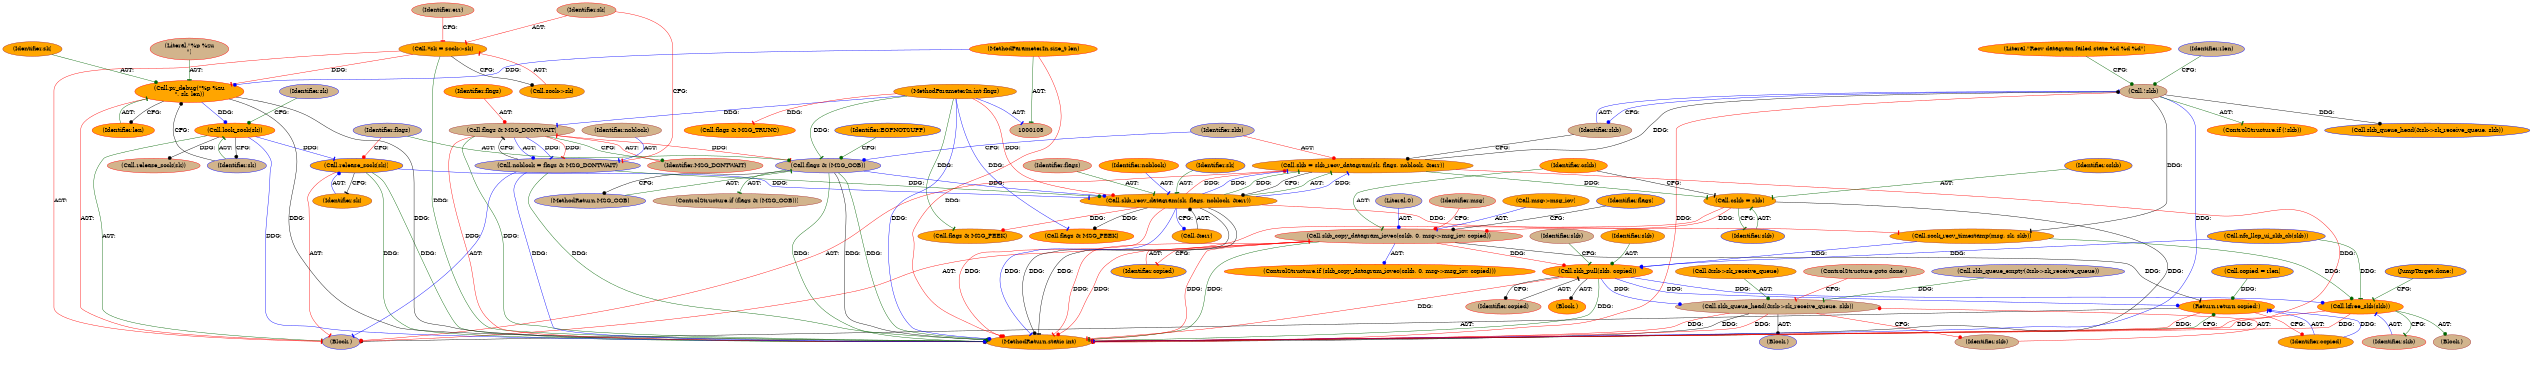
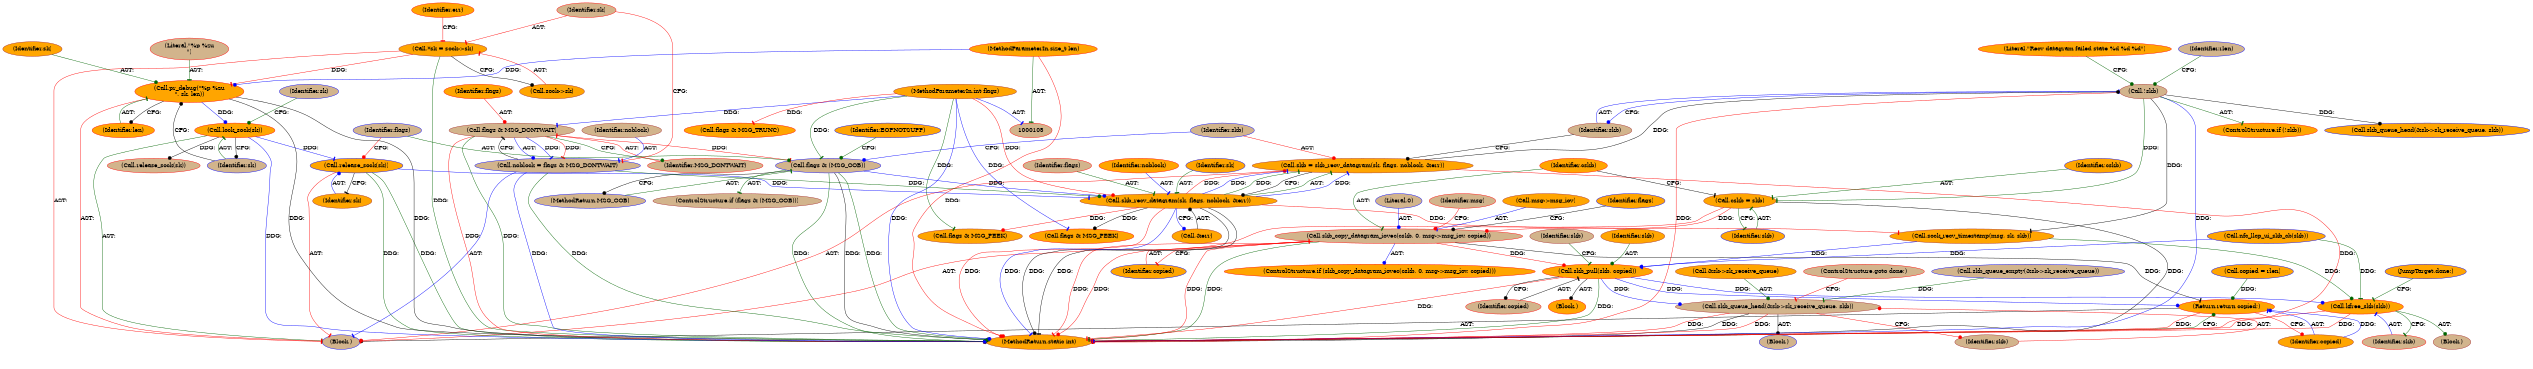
  digraph {
    node [color=red fillcolor=orange style=filled]
    edge [arrowhead=tee color=darkgreen]
    n1 [fillcolor=tan label="(Call,skb_copy_datagram_iovec(cskb, 0, msg->msg_iov, copied))"]
    n2 [label="(Call,skb_pull(skb, copied))"]
    n3 [label="(Return,return copied;)"]
    n4 [label="(ControlStructure,if (skb_copy_datagram_iovec(cskb, 0, msg->msg_iov, copied)))"]
    n5 [color=blue label="(Identifier,copied)"]
    n6 [color=brown label="(MethodReturn,static int)"]
    n7 [color=brown fillcolor=tan label="(Call,skb_queue_head(&sk->sk_receive_queue, skb))"]
    n8 [label="(Call,kfree_skb(skb))"]
    n9 [label="(Block,)"]
    n10 [fillcolor=tan label="(Identifier,copied)"]
    n11 [color=blue fillcolor=tan label="(Block,)"]
    n12 [color=brown label="(Identifier,copied)"]
    n13 [color=brown label="(Call,cskb = skb)"]
    n14 [color=blue label="(Identifier,skb)"]
    n15 [color=brown fillcolor=tan label="(Call,!skb)"]
    n16 [label="(ControlStructure,if (!skb))"]
    n17 [color=blue label="(Call,skb_queue_head(&sk->sk_receive_queue, skb))"]
    n18 [color=brown fillcolor=tan label="(Identifier,skb)"]
    n19 [color=brown label="(Call,sock_recv_timestamp(msg, sk, skb))"]
    n20 [color=brown label="(Call,skb = skb_recv_datagram(sk, flags, noblock, &err))"]
    n21 [color=brown label="(Call,skb_recv_datagram(sk, flags, noblock, &err))"]
    n22 [label="(Call,flags & MSG_PEEK)"]
    n23 [color=brown label="(Call,flags & MSG_PEEK)"]
    n24 [color=brown label="(Call,&err)"]
    n25 [color=blue label="(Call,release_sock(sk))"]
    n26 [color=brown label="(Identifier,sk)"]
    n27 [label="(Call,lock_sock(sk))"]
    n28 [color=blue fillcolor=tan label="(Identifier,sk)"]
    n29 [fillcolor=tan label="(Call,release_sock(sk))"]
    n30 [label="(Call,pr_debug(\"%p %zu\n\", sk, len))"]
    n31 [label="(Identifier,len)"]
    n32 [color=brown label="(Call,*sk = sock->sk)"]
    n33 [color=brown label="(Call,sock->sk)"]
    n34 [label="(MethodParameterIn,size_t len)"]
    1000105 [fillcolor=tan]
    n36 [color=blue fillcolor=tan label="(Call,flags & (MSG_OOB))"]
    n37 [color=blue fillcolor=tan label="(MethodReturn,MSG_OOB)"]
    n38 [color=brown fillcolor=tan label="(ControlStructure,if (flags & (MSG_OOB)))"]
    n39 [color=brown fillcolor=tan label="(Call,flags & MSG_DONTWAIT)"]
    n40 [color=blue fillcolor=tan label="(Call,noblock = flags & MSG_DONTWAIT)"]
    n41 [fillcolor=tan label="(Identifier,MSG_DONTWAIT)"]
    n42 [color=brown label="(MethodParameterIn,int flags)"]
    n43 [label="(Call,flags & MSG_TRUNC)"]
    n44 [color=brown fillcolor=tan label="(Identifier,skb)"]
    n45 [color=blue fillcolor=tan label="(Block,)"]
    n46 [fillcolor=tan label="(Identifier,skb)"]
    n47 [color=brown fillcolor=tan label="(Block,)"]
    n48 [color=blue fillcolor=tan label="(Call,skb_queue_empty(&sk->sk_receive_queue))"]
    n49 [color=brown label="(Call,msg->msg_iov)"]
    n50 [label="(Literal,\"Recv datagram failed state %d %d %d\")"]
    n51 [color=blue fillcolor=tan label="(Identifier,sk)"]
-   n52 [fillcolor=tan label="(Identifier,err)"]
+   n52 [label="(Identifier,err)"]
    n53 [fillcolor=tan label="(Identifier,flags)"]
    n54 [color=blue label="(Identifier,flags)"]
    n55 [color=blue label="(Identifier,EOPNOTSUPP)"]
    n56 [color=blue label="(Call,nfc_llcp_ui_skb_cb(skb))"]
    n57 [color=blue label="(Identifier,cskb)"]
    n58 [label="(Identifier,noblock)"]
    n59 [color=brown fillcolor=tan label="(Identifier,noblock)"]
    n60 [color=brown label="(Call,&sk->sk_receive_queue)"]
    n61 [fillcolor=tan label="(ControlStructure,goto done;)"]
    n62 [color=blue fillcolor=tan label="(Literal,0)"]
    n63 [color=brown label="(Identifier,skb)"]
    n64 [color=blue fillcolor=tan label="(Identifier,rlen)"]
    n65 [label="(Identifier,cskb)"]
    n66 [color=blue fillcolor=tan label="(Identifier,skb)"]
    n67 [color=blue fillcolor=tan label="(Identifier,flags)"]
    n68 [fillcolor=tan label="(Identifier,sk)"]
    n69 [color=blue label="(Call,copied = rlen)"]
    n70 [fillcolor=tan label="(Literal,\"%p %zu\n\")"]
    n71 [label="(Identifier,flags)"]
    n72 [color=blue label="(Identifier,sk)"]
    n73 [color=brown fillcolor=tan label="(Identifier,skb)"]
    n74 [color=blue label="(JumpTarget,done:)"]
    n75 [color=brown label="(Identifier,sk)"]
    n76 [fillcolor=tan label="(Identifier,msg)"]
    n1 -> n2 [arrowhead=dot color=red label="DDG: "]
    n1 -> n3 [color=black label="DDG: "]
    n1 -> n4 [arrowhead=dot color=blue label="AST: "]
    n1 -> n5 [color=red label="CFG: "]
    n1 -> n6 [color=red label="DDG: "]
    n1 -> n6 [arrowhead=dot color=red label="DDG: "]
    n1 -> n6 [color=red label="DDG: "]
    n1 -> n6 [label="DDG: "]
    n2 -> n3 [arrowhead=dot color=blue label="DDG: "]
    n2 -> n6 [color=red label="DDG: "]
    n2 -> n6 [arrowhead=dot label="DDG: "]
    n2 -> n7 [arrowhead=dot color=blue label="DDG: "]
    n2 -> n8 [arrowhead=dot color=blue label="DDG: "]
    n2 -> n9 [arrowhead=dot color=black label="AST: "]
    n2 -> n10 [arrowhead=dot color=black label="CFG: "]
    n3 -> n6 [color=red label="DDG: "]
    n3 -> n11 [arrowhead=dot color=black label="AST: "]
    n3 -> n12 [arrowhead=dot color=red label="CFG: "]
    n5 -> n1 [color=red label="AST: "]
    n6 -> n3 [arrowhead=dot label="CFG: "]
    n7 -> n6 [color=black label="DDG: "]
    n7 -> n6 [color=red label="DDG: "]
    n7 -> n6 [arrowhead=dot color=red label="DDG: "]
    n7 -> n44 [arrowhead=dot color=red label="CFG: "]
    n7 -> n45 [arrowhead=dot color=black label="AST: "]
    n8 -> n6 [color=red label="DDG: "]
    n8 -> n6 [color=red label="DDG: "]
    n8 -> n46 [label="CFG: "]
    n8 -> n47 [arrowhead=dot label="AST: "]
    n10 -> n2 [color=black label="AST: "]
    n12 -> n3 [color=blue label="AST: "]
    n12 -> n3 [arrowhead=dot color=blue label="DDG: "]
    n13 -> n1 [arrowhead=dot color=red label="DDG: "]
    n13 -> n6 [color=black label="DDG: "]
    n13 -> n11 [color=red label="AST: "]
    n13 -> n14 [label="CFG: "]
    n14 -> n13 [label="AST: "]
    n15 -> n6 [arrowhead=dot color=red label="DDG: "]
    n15 -> n6 [arrowhead=dot color=blue label="DDG: "]
-   n20 -> n13 [label="DDG: "]
+   n15 -> n13 [label="DDG: "]
    n15 -> n16 [label="AST: "]
    n15 -> n17 [arrowhead=dot color=black label="DDG: "]
    n15 -> n18 [arrowhead=dot color=blue label="CFG: "]
    n15 -> n19 [color=black label="DDG: "]
    n18 -> n15 [color=blue label="AST: "]
    n18 -> n20 [arrowhead=dot color=black label="CFG: "]
    n19 -> n2 [color=blue label="DDG: "]
    n19 -> n8 [arrowhead=dot label="DDG: "]
    n20 -> n6 [color=red label="DDG: "]
    n20 -> n11 [arrowhead=dot color=red label="AST: "]
    n20 -> n15 [arrowhead=dot color=black label="DDG: "]
    n20 -> n21 [arrowhead=dot color=black label="CFG: "]
    n21 -> n6 [arrowhead=dot color=black label="DDG: "]
    n21 -> n6 [color=black label="DDG: "]
    n21 -> n6 [arrowhead=dot color=red label="DDG: "]
    n21 -> n6 [color=blue label="DDG: "]
    n21 -> n19 [color=red label="DDG: "]
    n21 -> n20 [label="AST: "]
    n21 -> n20 [color=blue label="DDG: "]
    n21 -> n20 [arrowhead=dot color=red label="DDG: "]
    n21 -> n20 [color=blue label="DDG: "]
    n21 -> n20 [label="DDG: "]
    n21 -> n22 [arrowhead=dot color=black label="DDG: "]
    n21 -> n23 [arrowhead=dot color=red label="DDG: "]
    n21 -> n24 [arrowhead=dot color=blue label="CFG: "]
    n24 -> n21 [arrowhead=dot color=black label="AST: "]
    n25 -> n6 [label="DDG: "]
    n25 -> n6 [arrowhead=dot label="DDG: "]
    n25 -> n11 [color=red label="AST: "]
    n25 -> n21 [color=blue label="DDG: "]
    n25 -> n26 [color=black label="CFG: "]
    n26 -> n25 [arrowhead=dot color=blue label="AST: "]
    n27 -> n6 [color=blue label="DDG: "]
    n27 -> n11 [label="AST: "]
    n27 -> n25 [color=blue label="DDG: "]
    n27 -> n28 [arrowhead=dot color=black label="CFG: "]
    n27 -> n29 [arrowhead=dot color=black label="DDG: "]
    n28 -> n27 [label="AST: "]
    n28 -> n30 [arrowhead=dot color=black label="CFG: "]
    n30 -> n6 [arrowhead=dot color=black label="DDG: "]
    n30 -> n6 [color=black label="DDG: "]
    n30 -> n11 [color=red label="AST: "]
    n30 -> n27 [arrowhead=dot color=blue label="DDG: "]
    n30 -> n31 [arrowhead=dot color=black label="CFG: "]
    n31 -> n30 [label="AST: "]
    n32 -> n6 [arrowhead=dot label="DDG: "]
    n32 -> n11 [color=red label="AST: "]
    n32 -> n30 [color=red label="DDG: "]
    n32 -> n33 [arrowhead=dot color=black label="CFG: "]
    n33 -> n32 [color=red label="AST: "]
    n34 -> n6 [arrowhead=dot color=red label="DDG: "]
    n34 -> n30 [arrowhead=dot color=blue label="DDG: "]
    n34 -> 1000105 [label="AST: "]
    n36 -> n6 [color=black label="DDG: "]
    n36 -> n6 [label="DDG: "]
    n36 -> n6 [label="DDG: "]
    n36 -> n21 [arrowhead=dot color=blue label="DDG: "]
    n36 -> n37 [arrowhead=dot color=black label="CFG: "]
    n36 -> n38 [label="AST: "]
    n37 -> n36 [label="AST: "]
    n39 -> n6 [arrowhead=dot color=red label="DDG: "]
    n39 -> n6 [arrowhead=dot label="DDG: "]
    n39 -> n36 [color=red label="DDG: "]
    n39 -> n40 [arrowhead=dot color=blue label="AST: "]
    n39 -> n40 [color=blue label="DDG: "]
    n39 -> n40 [color=red label="DDG: "]
    n39 -> n41 [arrowhead=dot label="CFG: "]
    n40 -> n6 [arrowhead=dot color=blue label="DDG: "]
    n40 -> n6 [arrowhead=dot label="DDG: "]
    n40 -> n11 [color=blue label="AST: "]
    n40 -> n21 [arrowhead=dot label="DDG: "]
    n40 -> n39 [color=black label="CFG: "]
    n41 -> n39 [color=red label="AST: "]
    n42 -> n6 [arrowhead=dot color=blue label="DDG: "]
    n42 -> n21 [arrowhead=dot color=red label="DDG: "]
    n42 -> n22 [color=blue label="DDG: "]
    n42 -> n23 [label="DDG: "]
    n42 -> 1000105 [color=blue label="AST: "]
    n42 -> n36 [label="DDG: "]
    n42 -> n39 [color=blue label="DDG: "]
    n42 -> n43 [color=red label="DDG: "]
    n44 -> n7 [arrowhead=dot color=red label="AST: "]
    n46 -> n8 [color=blue label="AST: "]
    n48 -> n7 [label="DDG: "]
    n49 -> n1 [color=blue label="AST: "]
    n50 -> n15 [arrowhead=dot label="CFG: "]
    n51 -> n27 [arrowhead=dot label="CFG: "]
    n52 -> n32 [color=red label="CFG: "]
    n53 -> n21 [label="AST: "]
    n54 -> n1 [arrowhead=dot color=black label="CFG: "]
    n55 -> n36 [arrowhead=dot label="CFG: "]
    n56 -> n2 [arrowhead=dot color=blue label="DDG: "]
    n56 -> n8 [label="DDG: "]
    n57 -> n13 [label="AST: "]
    n58 -> n21 [color=blue label="AST: "]
    n59 -> n40 [color=blue label="AST: "]
    n60 -> n7 [arrowhead=dot label="AST: "]
    n61 -> n7 [color=red label="CFG: "]
    n62 -> n1 [arrowhead=dot color=blue label="AST: "]
    n63 -> n2 [arrowhead=dot label="AST: "]
    n64 -> n15 [arrowhead=dot label="CFG: "]
    n65 -> n1 [label="AST: "]
    n65 -> n13 [color=black label="CFG: "]
    n66 -> n20 [arrowhead=dot color=red label="AST: "]
    n66 -> n36 [arrowhead=dot color=blue label="CFG: "]
    n67 -> n25 [arrowhead=dot color=red label="CFG: "]
    n67 -> n36 [arrowhead=dot label="AST: "]
    n68 -> n32 [color=red label="AST: "]
    n68 -> n40 [color=red label="CFG: "]
    n69 -> n3 [arrowhead=dot label="DDG: "]
    n70 -> n30 [label="AST: "]
    n71 -> n39 [arrowhead=dot color=red label="AST: "]
    n72 -> n21 [label="AST: "]
    n73 -> n2 [label="CFG: "]
    n74 -> n8 [label="CFG: "]
    n75 -> n30 [arrowhead=dot label="AST: "]
    n76 -> n1 [arrowhead=dot color=red label="CFG: "]
  }
